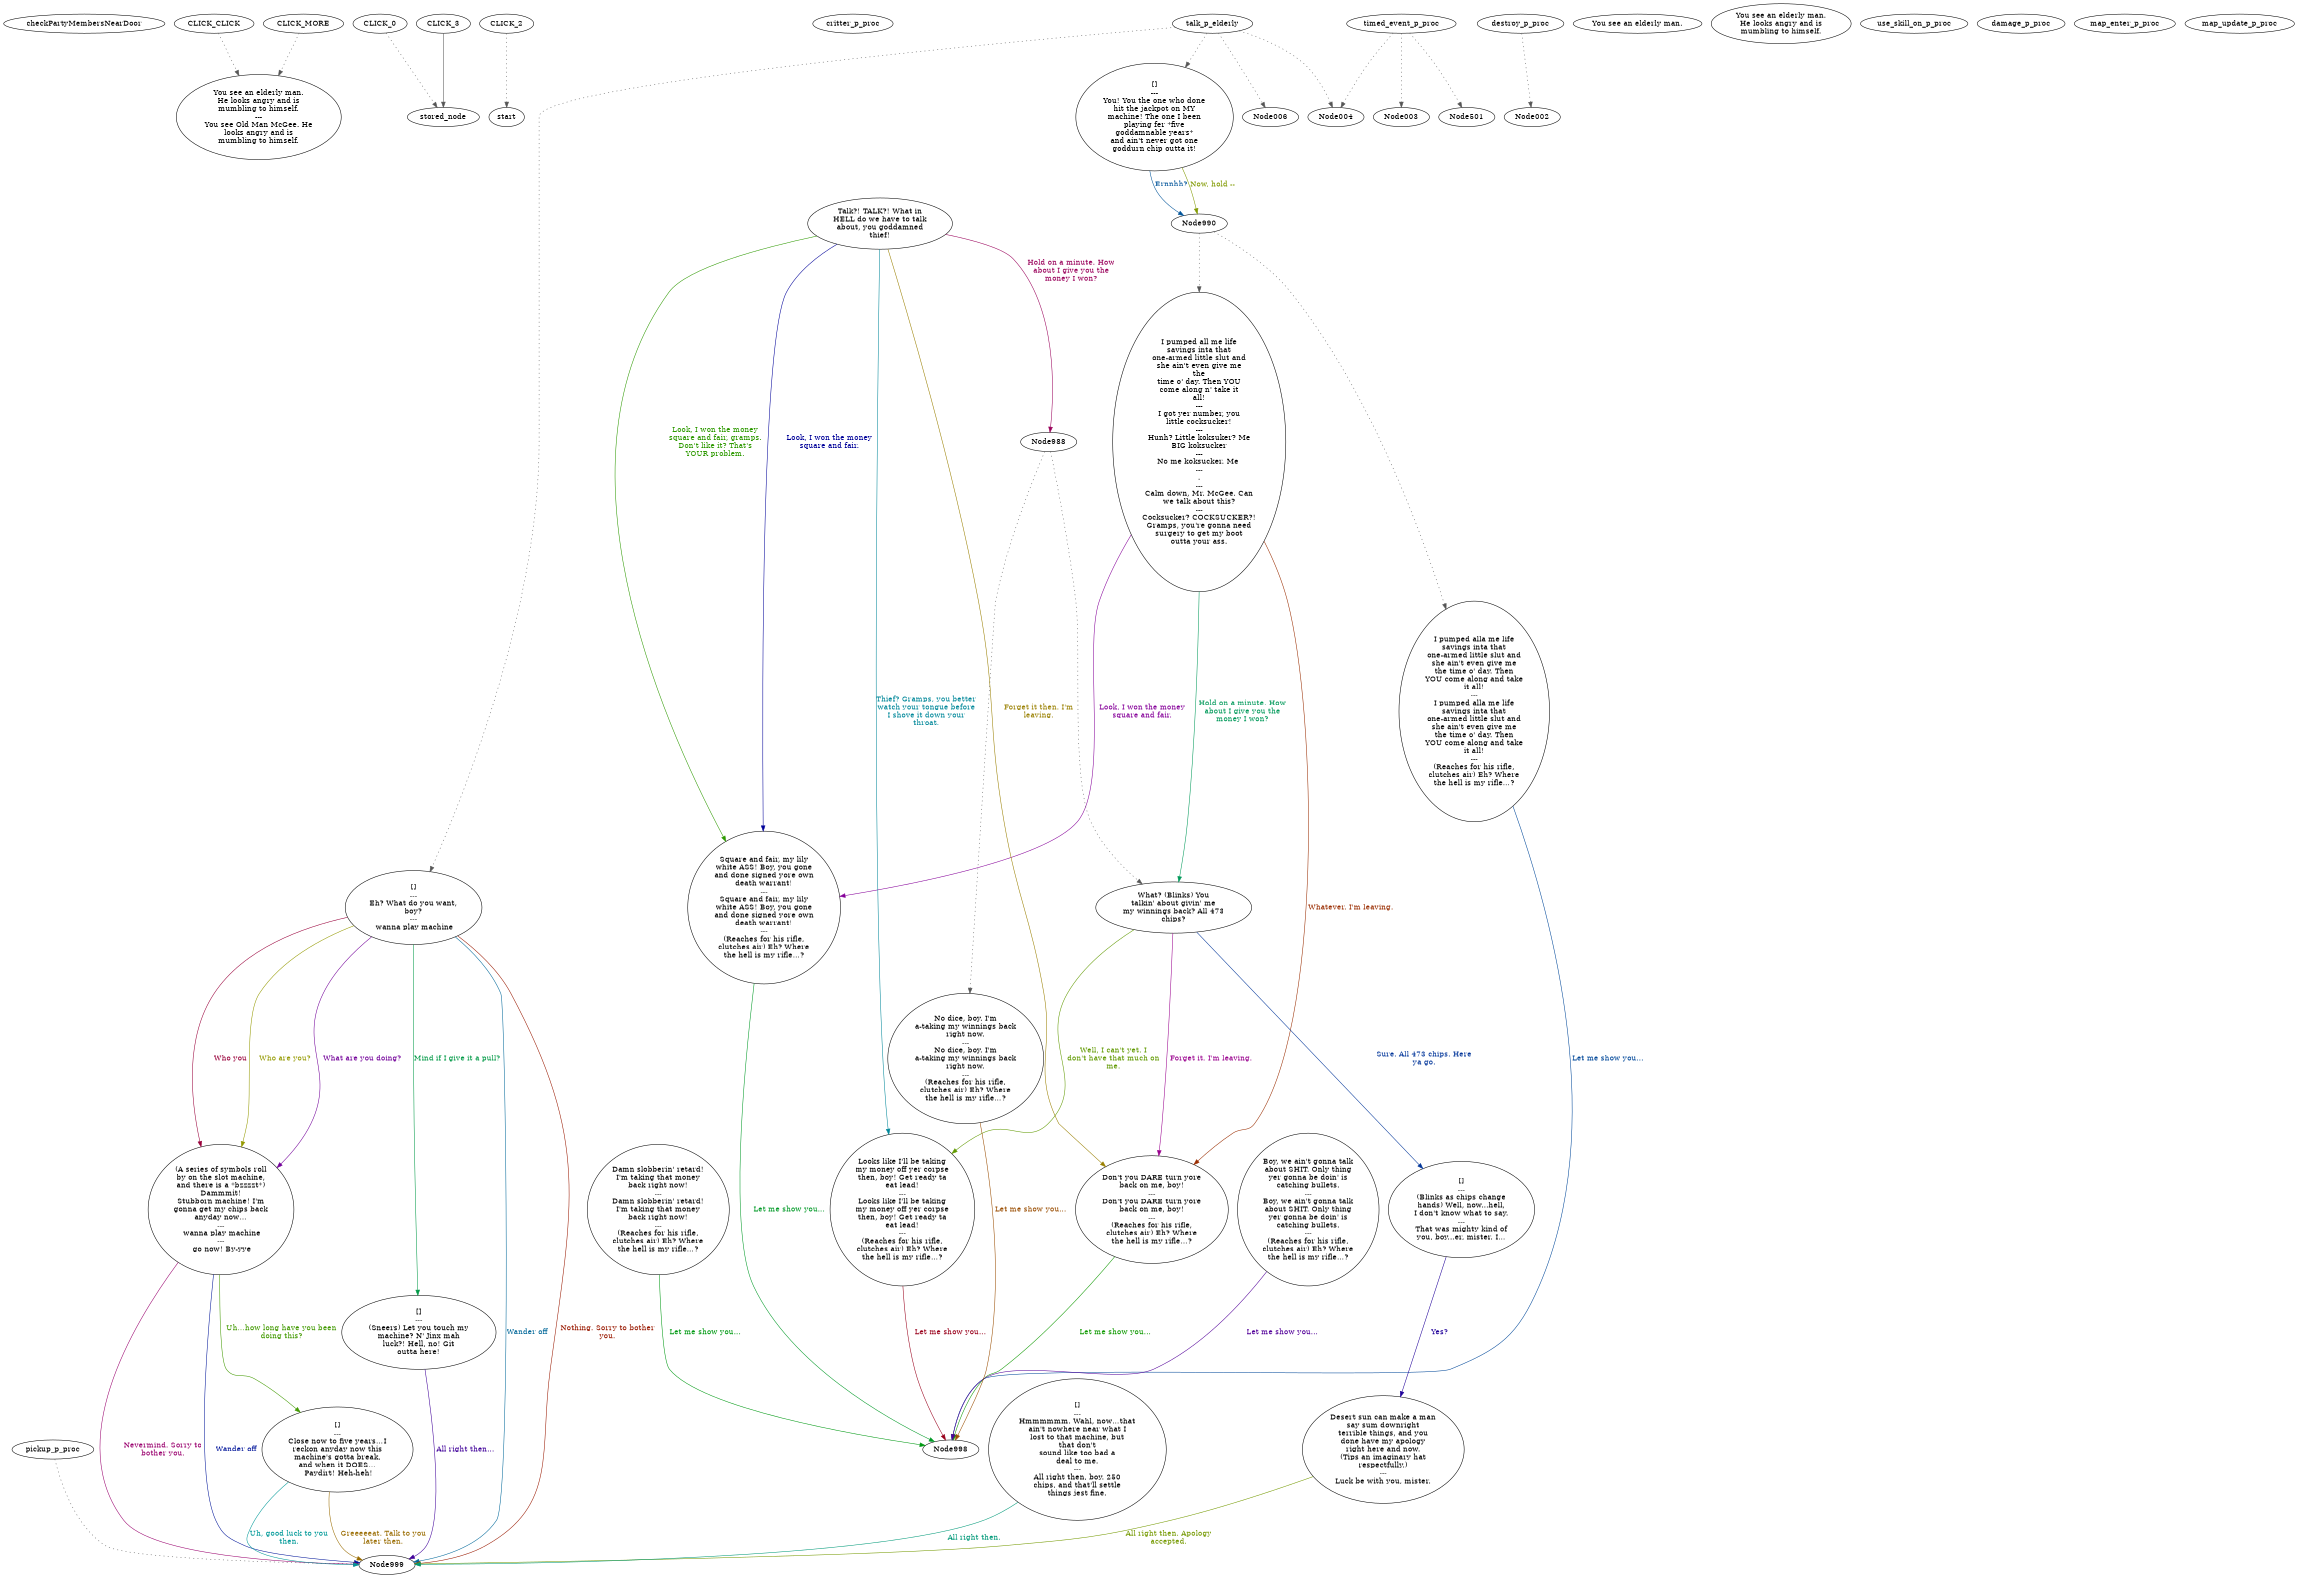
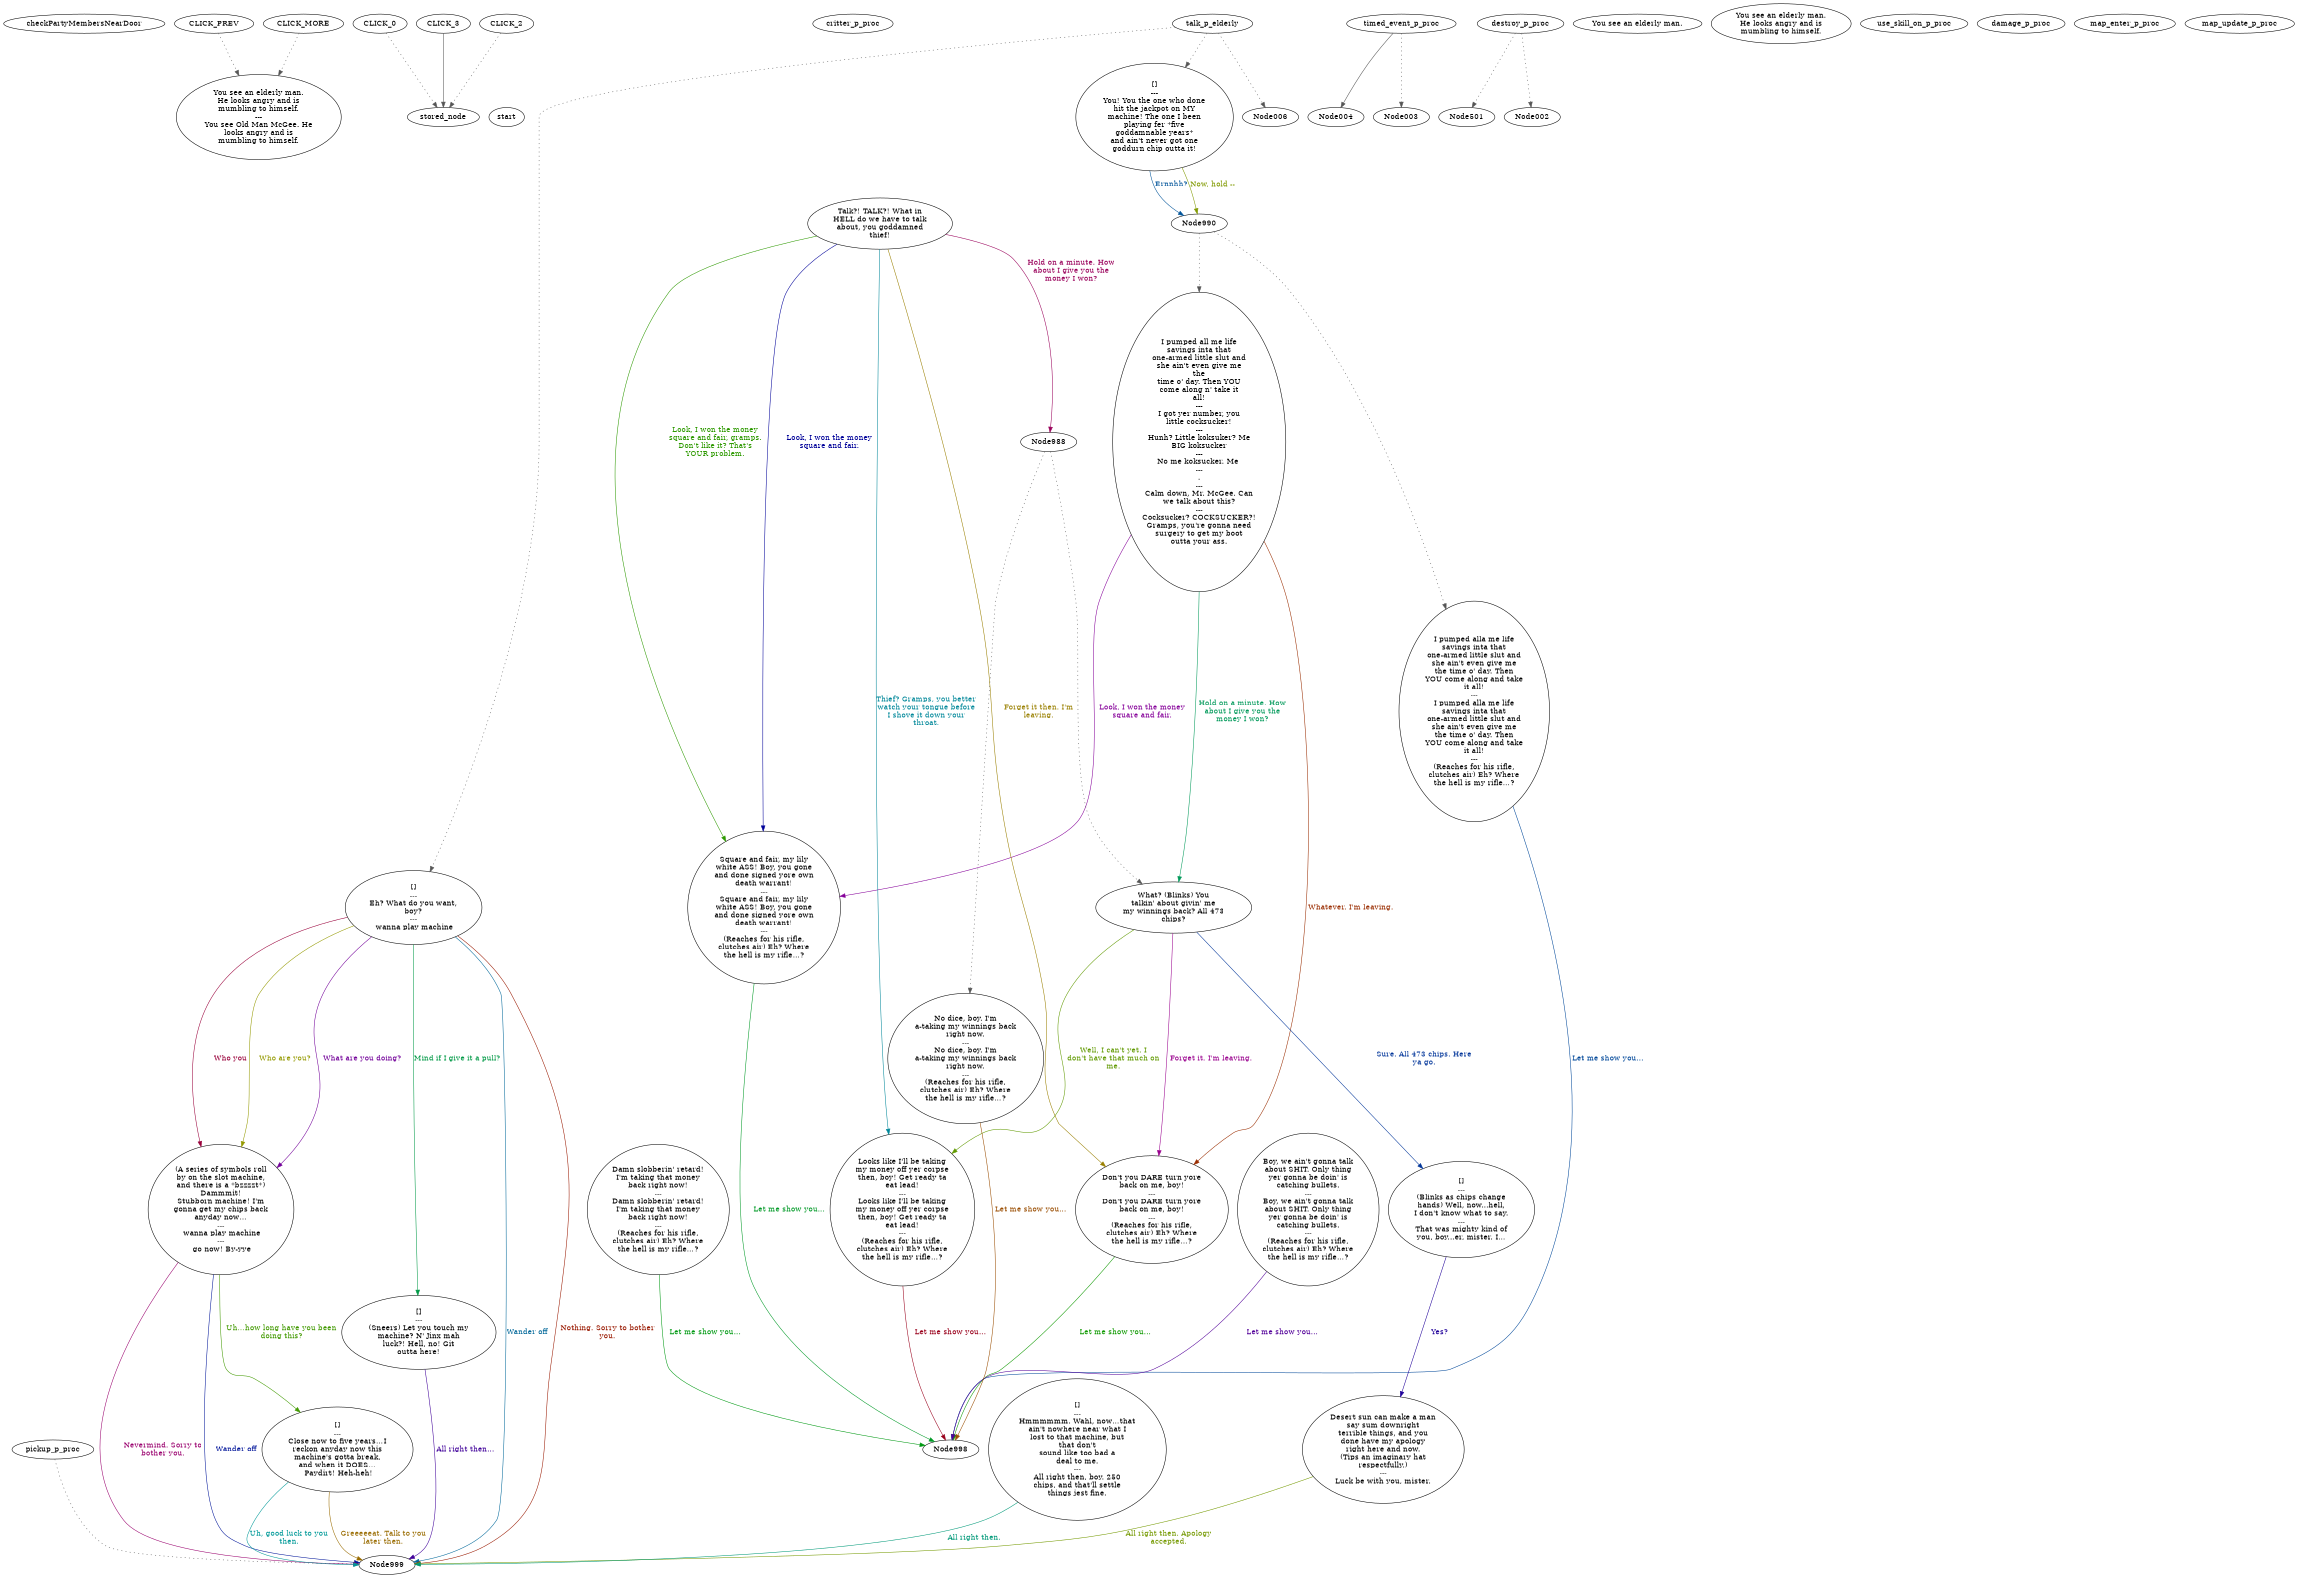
  digraph {
    node [color="#000000" fillcolor="#FFFFFF" style=filled]
    edge [color="#555555"]
    checkPartyMembersNearDoor
    n2 [label="You see an elderly man.\nHe looks angry and is\nmumbling to himself.\n---\nYou see Old Man McGee. He\nlooks angry and is\nmumbling to himself."]
-   CLICK_PREV [label=CLICK_CLICK]
+   CLICK_PREV
    stored_node [color="" fillcolor="" style=""]
    CLICK_0
    CLICK_2
    CLICK_3
    CLICK_MORE
    start
    critter_p_proc
    pickup_p_proc
    Node999
    n13 [label=talk_p_elderly]
    Node006
    n15 [label="[]\n---\nYou! You the one who done\nhit the jackpot on MY\nmachine! The one I been\nplaying fer *five\ngoddamnable years*\nand ain't never got one\ngoddurn chip outta it!"]
    Node004
    n17 [label="[]\n---\nEh? What do you want,\nboy?\n---\n wanna play machine"]
    Node990
    n19 [label="(A series of symbols roll\nby on the slot machine,\nand there is a *bzzzzt*)\nDammmit!\nStubborn machine! I'm\ngonna get my chips back\nanyday now…\n---\n wanna play machine\n---\n go now! By-yye"]
    n20 [label="[]\n---\n(Sneers) Let you touch my\nmachine? N' Jinx mah\nluck?! Hell, no! Git\noutta here!"]
    n21 [label="I pumped all me life\nsavings inta that\none-armed little slut and\nshe ain't even give me\nthe\ntime o' day. Then YOU\ncome along n' take it\nall!\n---\nI got yer number, you\nlittle cocksucker!\n---\nHunh? Little koksuker? Me\nBIG koksucker\n---\nNo me koksucker. Me \n---\n.\n---\nCalm down, Mr. McGee. Can\nwe talk about this?\n---\nCocksucker? COCKSUCKER?!\nGramps, you're gonna need\nsurgery to get my boot\noutta your ass."]
    n22 [label="I pumped alla me life\nsavings inta that\none-armed little slut and\nshe ain't even give me\nthe time o' day. Then\nYOU come along and take\nit all!\n---\nI pumped alla me life\nsavings inta that\none-armed little slut and\nshe ain't even give me\nthe time o' day. Then\nYOU come along and take\nit all!\n---\n(Reaches for his rifle,\nclutches air) Eh? Where\nthe hell is my rifle…?"]
    n23 [label="[]\n---\nClose now to five years…I\nreckon anyday now this\nmachine's gotta break,\nand when it DOES…\n Paydirt! Heh-heh!"]
    destroy_p_proc
    Node002
    n26 [label="You see an elderly man."]
    n27 [label="You see an elderly man.\nHe looks angry and is\nmumbling to himself."]
    use_skill_on_p_proc
    damage_p_proc
    map_enter_p_proc
    timed_event_p_proc
    n32 [label=Node501]
    Node003
    map_update_p_proc
    n35 [label="What? (Blinks) You\ntalkin' about givin' me\nmy winnings back? All 473\nchips?"]
    n36 [label="Square and fair, my lily\nwhite ASS! Boy, you gone\nand done signed yore own\ndeath warrant!\n---\nSquare and fair, my lily\nwhite ASS! Boy, you gone\nand done signed yore own\ndeath warrant!\n---\n(Reaches for his rifle,\nclutches air) Eh? Where\nthe hell is my rifle…?"]
    n37 [label="Don't you DARE turn yore\nback on me, boy!\n---\nDon't you DARE turn yore\nback on me, boy!\n---\n(Reaches for his rifle,\nclutches air) Eh? Where\nthe hell is my rifle…?"]
    Node998
    n39 [label="Looks like I'll be taking\nmy money off yer corpse\nthen, boy! Get ready ta\neat lead!\n---\nLooks like I'll be taking\nmy money off yer corpse\nthen, boy! Get ready ta\neat lead!\n---\n(Reaches for his rifle,\nclutches air) Eh? Where\nthe hell is my rifle…?"]
    n40 [label="[]\n---\n(Blinks as chips change\nhands) Well, now...hell,\nI don't know what to say.\n---\nThat was mighty kind of\nyou, boy...er, mister. I…"]
    n41 [label="Talk?! TALK?! What in\nHELL do we have to talk\nabout, you goddamned\nthief!"]
    Node988
    n43 [label="Boy, we ain't gonna talk\nabout SHIT. Only thing\nyer gonna be doin' is\ncatching bullets.\n---\nBoy, we ain't gonna talk\nabout SHIT. Only thing\nyer gonna be doin' is\ncatching bullets.\n---\n(Reaches for his rifle,\nclutches air) Eh? Where\nthe hell is my rifle…?"]
    n44 [label="No dice, boy. I'm\na-taking my winnings back\nright now.\n---\nNo dice, boy. I'm\na-taking my winnings back\nright now.\n---\n(Reaches for his rifle,\nclutches air) Eh? Where\nthe hell is my rifle…?"]
    n45 [label="Desert sun can make a man\nsay sum downright\nterrible things, and you\ndone have my apology\nright here and now.\n(Tips an imaginary hat\nrespectfully.)\n---\nLuck be with you, mister."]
    n46 [label="[]\n---\nHmmmmmm. Wahl, now…that\nain't nowhere near what I\nlost to that machine, but\nthat don't\nsound like too bad a\ndeal to me.\n---\nAll right then, boy. 250\nchips, and that'll settle\nthings jest fine."]
    n47 [label="Damn slobberin' retard!\nI'm taking that money\nback right now!\n---\nDamn slobberin' retard!\nI'm taking that money\nback right now!\n---\n(Reaches for his rifle,\nclutches air) Eh? Where\nthe hell is my rifle…?"]
    CLICK_PREV -> n2 [style=dotted]
    CLICK_0 -> stored_node [style=dotted]
-   CLICK_2 -> start [style=dotted]
+   CLICK_2 -> stored_node [style=dotted]
    CLICK_3 -> stored_node [style=solid]
    CLICK_MORE -> n2 [style=dotted]
    pickup_p_proc -> Node999 [style=dotted]
    n13 -> Node006 [style=dotted]
    n13 -> n15 [style=dotted]
-   n13 -> Node004 [style=dotted]
    n13 -> n17 [style=dotted]
    n15 -> Node990 [color="#005399" fontcolor="#005399" label="Ernnhh?"]
    n15 -> Node990 [color="#809900" fontcolor="#809900" label="Now, hold --"]
    n17 -> Node999 [color="#006799" fontcolor="#006799" label="Wander off"]
    n17 -> Node999 [color="#991800" fontcolor="#991800" label="Nothing. Sorry to bother\nyou."]
    n17 -> n19 [color="#99003A" fontcolor="#99003A" label="Who you"]
    n17 -> n19 [color="#949900" fontcolor="#949900" label="Who are you?"]
    n17 -> n19 [color="#720099" fontcolor="#720099" label="What are you doing?"]
    n17 -> n20 [color="#009945" fontcolor="#009945" label="Mind if I give it a pull?"]
    Node990 -> n21 [style=dotted]
    Node990 -> n22 [style=dotted]
    n19 -> Node999 [color="#001499" fontcolor="#001499" label="Wander off"]
    n19 -> Node999 [color="#99006D" fontcolor="#99006D" label="Nevermind. Sorry to\nbother you."]
    n19 -> n23 [color="#419900" fontcolor="#419900" label="Uh…how long have you been\ndoing this?"]
    n20 -> Node999 [color="#3F0099" fontcolor="#3F0099" label="All right then..."]
    n21 -> n35 [color="#009959" fontcolor="#009959" label="Hold on a minute. How\nabout I give you the\nmoney I won?"]
    n21 -> n36 [color="#850099" fontcolor="#850099" label="Look, I won the money\nsquare and fair."]
    n21 -> n37 [color="#992C00" fontcolor="#992C00" label="Whatever. I'm leaving."]
    n22 -> Node998 [color="#004799" fontcolor="#004799" label="Let me show you..."]
    n23 -> Node999 [color="#009998" fontcolor="#009998" label="Uh, good luck to you\nthen."]
    n23 -> Node999 [color="#996B00" fontcolor="#996B00" label="Greeeeeat. Talk to you\nlater then."]
    destroy_p_proc -> Node002 [style=dotted]
-   timed_event_p_proc -> Node004 [style=dotted]
-   timed_event_p_proc -> n32 [style=dotted]
+   timed_event_p_proc -> Node004 [style=solid]
+   destroy_p_proc -> n32 [style=dotted]
    timed_event_p_proc -> Node003 [style=dotted]
    n35 -> n37 [color="#99008D" fontcolor="#99008D" label="Forget it. I'm leaving."]
    n35 -> n39 [color="#609900" fontcolor="#609900" label="Well, I can't yet. I\ndon't have that much on\nme."]
    n35 -> n40 [color="#003499" fontcolor="#003499" label="Sure. All 473 chips. Here\nya go."]
    n36 -> Node998 [color="#009926" fontcolor="#009926" label="Let me show you..."]
    n37 -> Node998 [color="#0E9900" fontcolor="#0E9900" label="Let me show you..."]
    n39 -> Node998 [color="#99001B" fontcolor="#99001B" label="Let me show you..."]
    n40 -> n45 [color="#1F0099" fontcolor="#1F0099" label="Yes?"]
    n41 -> n36 [color="#000199" fontcolor="#000199" label="Look, I won the money\nsquare and fair."]
    n41 -> n36 [color="#2D9900" fontcolor="#2D9900" label="Look, I won the money\nsquare and fair, gramps.\nDon't like it? That's\nYOUR problem."]
    n41 -> n37 [color="#997F00" fontcolor="#997F00" label="Forget it then. I'm\nleaving."]
    n41 -> n39 [color="#008799" fontcolor="#008799" label="Thief? Gramps, you better\nwatch your tongue before\nI shove it down your\nthroat."]
    n41 -> Node988 [color="#99005A" fontcolor="#99005A" label="Hold on a minute. How\nabout I give you the\nmoney I won?"]
    Node988 -> n35 [style=dotted]
    Node988 -> n44 [style=dotted]
    n43 -> Node998 [color="#520099" fontcolor="#520099" label="Let me show you..."]
    n44 -> Node998 [color="#994C00" fontcolor="#994C00" label="Let me show you..."]
    n45 -> Node999 [color="#749900" fontcolor="#749900" label="All right then. Apology\naccepted."]
    n46 -> Node999 [color="#009978" fontcolor="#009978" label="All right then."]
    n47 -> Node998 [color="#009912" fontcolor="#009912" label="Let me show you..."]
  }
